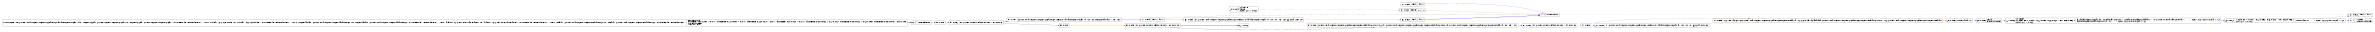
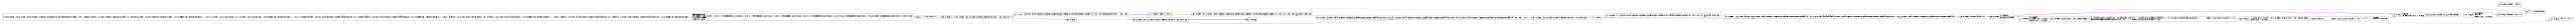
  digraph {
    fontname="DejaVu Sans Mono"
    rankdir=LR
    node [fontname="DejaVu Sans Mono" shape=record]
    edge [color=purple fontname="DejaVu Sans Mono" style=dashed]
    n1 [label="{26\:\ ?|MTH_ENTER_BLOCK\l}"]
    n2 [label="{28\:\ 0x0000}"]
    n3 [label="{29\:\ 0x0004|if (android.os.Build.VERSION.SDK_INT \< 31) goto L6\l}"]
    n4 [label="{30\:\ 0x0007|androidx.core.location.LocationManagerCompat.Api31Impl.requestLocationUpdates(r9, r10, r11.toLocationRequest(), r12, r13)\l}"]
    n5 [label="{32\:\ 0x000f}"]
    n6 [label="{31\:\ 0x000e|RETURN\l|return\l}"]
    n7 [label="{33\:\ 0x0013|if (android.os.Build.VERSION.SDK_INT \< 30) goto L11\l}"]
    n8 [label="{27\:\ ?|MTH_EXIT_BLOCK\l}"]
    n9 [label="{35\:\ 0x0019|if (androidx.core.location.LocationManagerCompat.Api30Impl.tryRequestLocationUpdates(r9, r10, r11, r12, r13) == false) goto L11\l}"]
    n10 [label="{46\:\ 0x004c|RETURN\l|return\l}"]
    n11 [label="{34\:\ 0x0015}"]
    n12 [label="{37\:\ 0x001c|androidx.core.location.LocationManagerCompat$LocationListenerTransport r0 = new androidx.core.location.LocationManagerCompat.LocationListenerTransport(new androidx.core.location.LocationManagerCompat.LocationListenerKey(r10, r13), r12)\l}"]
    n13 [label="{38\:\ 0x002a|if (android.os.Build.VERSION.SDK_INT \< 19) goto L16\l}"]
-   n14 [label="{36\:\ 0x001b|RETURN\l|return\l}"]
    n15 [label="{39\:\ 0x002c}"]
    n16 [label="{42\:\ 0x0033|java.util.WeakHashMap\<androidx.core.location.LocationManagerCompat$LocationListenerKey, java.lang.ref.WeakReference\<androidx.core.location.LocationManagerCompat$LocationListenerTransport\>\> r1 = androidx.core.location.LocationManagerCompat.sLocationListeners\l}"]
    n17 [label="{40\:\ 0x0030|if (androidx.core.location.LocationManagerCompat.Api19Impl.tryRequestLocationUpdates(r9, r10, r11, r0) == false) goto L16\l}"]
    n18 [label="{43\:\ 0x0035|monitor\-enter(r1)\l}"]
    n19 [label="{41\:\ 0x0032|RETURN\l|return\l}"]
-   n20 [label="{50\:\ 0x0036|LEAVE\lEXC_TOP_SPLITTER\l}"]
+   n20 [label="{50\:\ 0x0036|SYNTHETIC\lEXC_TOP_SPLITTER\l}"]
    n21 [label="{44\:\ 0x0036|TRY_ENTER\lTryCatch #0 \{, blocks: (B:44:0x0036, B:45:0x004b), top: B:50:0x0036 \}\lCatch: all \-\> 0x004d\l|r9.requestLocationUpdates(r10, r11.getIntervalMillis(), r11.getMinUpdateDistanceMeters(), r0, android.os.Looper.getMainLooper())     \/\/ Catch: java.lang.Throwable \-\> L4d\lregisterLocationListenerTransport(r9, r0)     \/\/ Catch: java.lang.Throwable \-\> L4d\l}"]
+   n22 [label="{47\:\ 0x004d|REMOVE\lExcHandler: all \-\> 0x004d\l|java.lang.Throwable r2 = move\-exception\l}"]
    n23 [label="{45\:\ 0x004b|TryCatch #0 \{, blocks: (B:44:0x0036, B:45:0x004b), top: B:50:0x0036 \}\lCatch: all \-\> 0x004d\l|monitor\-exit(r1)     \/\/ Catch: java.lang.Throwable \-\> L4d\l}"]
    n24 [label="{48\:\ 0x004e|TRY_LEAVE\lREMOVE\lCatch: all \-\> 0x004d\l}"]
    n25 [label="{51\:\ ?|SYNTHETIC\lEXC_BOTTOM_SPLITTER\l}"]
    n26 [label="{49\:\ 0x004f|REMOVE\l|throw r2\l}"]
    n27 [label="{public static void androidx.core.location.LocationManagerCompat.requestLocationUpdates((r9v0 'locationManager' android.location.LocationManager A[D('locationManager' android.location.LocationManager), IMMUTABLE_TYPE, METHOD_ARGUMENT]), (r10v0 'provider' java.lang.String A[D('provider' java.lang.String), IMMUTABLE_TYPE, METHOD_ARGUMENT]), (r11v0 'locationRequest' androidx.core.location.LocationRequestCompat A[D('locationRequest' androidx.core.location.LocationRequestCompat), IMMUTABLE_TYPE, METHOD_ARGUMENT]), (r12v0 'executor' java.util.concurrent.Executor A[D('executor' java.util.concurrent.Executor), IMMUTABLE_TYPE, METHOD_ARGUMENT]), (r13v0 'listener' androidx.core.location.LocationListenerCompat A[D('listener' androidx.core.location.LocationListenerCompat), IMMUTABLE_TYPE, METHOD_ARGUMENT]))  | USE_LINES_HINTS\lCROSS_EDGE: B:36:0x001b \-\> B:27:?, CROSS_EDGE: B:41:0x0032 \-\> B:27:?, CROSS_EDGE: B:46:0x004c \-\> B:27:?, CROSS_EDGE: B:49:0x004f \-\> B:27:?, CROSS_EDGE: B:50:0x0036 \-\> B:47:0x004d, CROSS_EDGE: B:38:0x002a \-\> B:42:0x0033, CROSS_EDGE: B:33:0x0013 \-\> B:37:0x001c\lINLINE_NOT_NEEDED\lTYPE_VARS: EMPTY\l}"]
    n1 -> n2 [color=black]
    n2 -> n3 [style=bold]
    n3 -> n4 [style=bold]
    n3 -> n5 [color=black style=solid]
    n4 -> n6 [style=bold]
    n5 -> n7 [color=darkorange style=bold]
    n6 -> n8 [color=black]
    n6 -> n9 [color=darkorange style=bold]
    n7 -> n11 [color=black style=bold]
    n7 -> n12 [color=black style=solid]
    n8 -> n10
    n9 -> n12 [color=darkorange style=solid]
-   n9 -> n14 [color=blue]
    n12 -> n13 [color=blue]
    n13 -> n15 [color=darkorange]
-   n14 -> n8 [color=blue style=bold]
    n15 -> n16 [color=black]
    n15 -> n17 [color=blue style=solid]
    n16 -> n18 [color=darkorange style=bold]
    n17 -> n16 [color=darkorange style=solid]
    n18 -> n20 [color=blue]
    n19 -> n8 [style=solid]
    n20 -> n21 [color=blue style=solid]
+   n20 -> n22 [style=bold]
    n21 -> n23 [style=bold]
+   n22 -> n24
    n23 -> n10 [color=black]
    n23 -> n25 [color=blue]
    n24 -> n26
+   n25 -> n22 [color=blue style=solid]
    n26 -> n8 [color=darkorange style=solid]
    n27 -> n1 [color=blue style=bold]
  }
